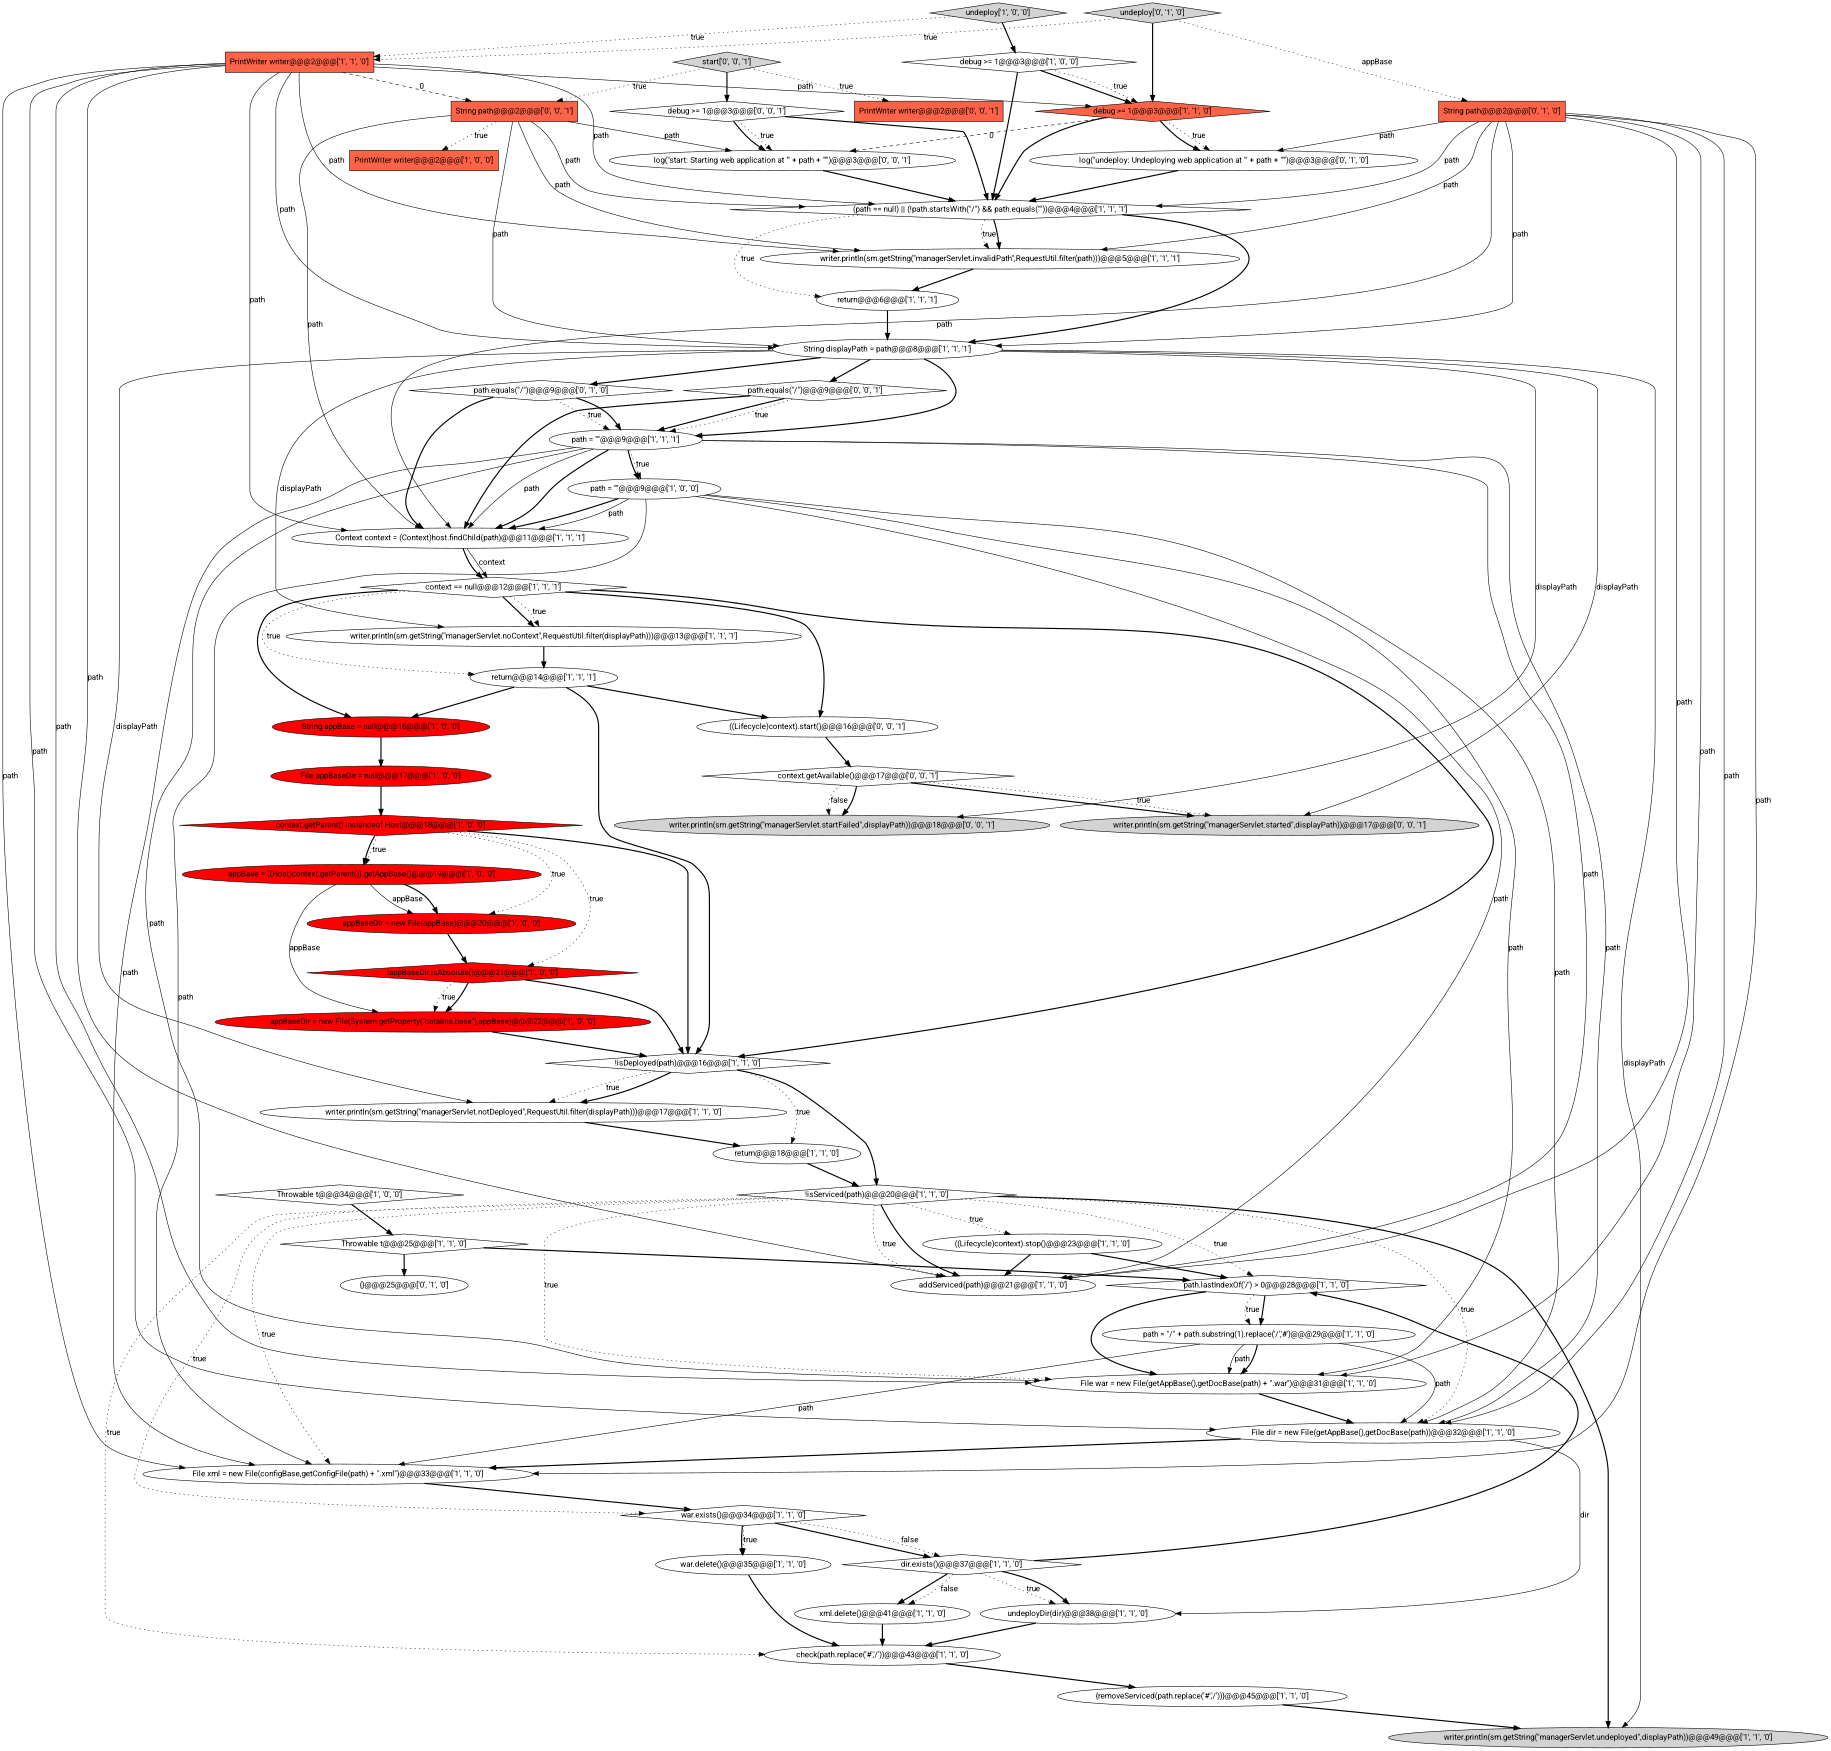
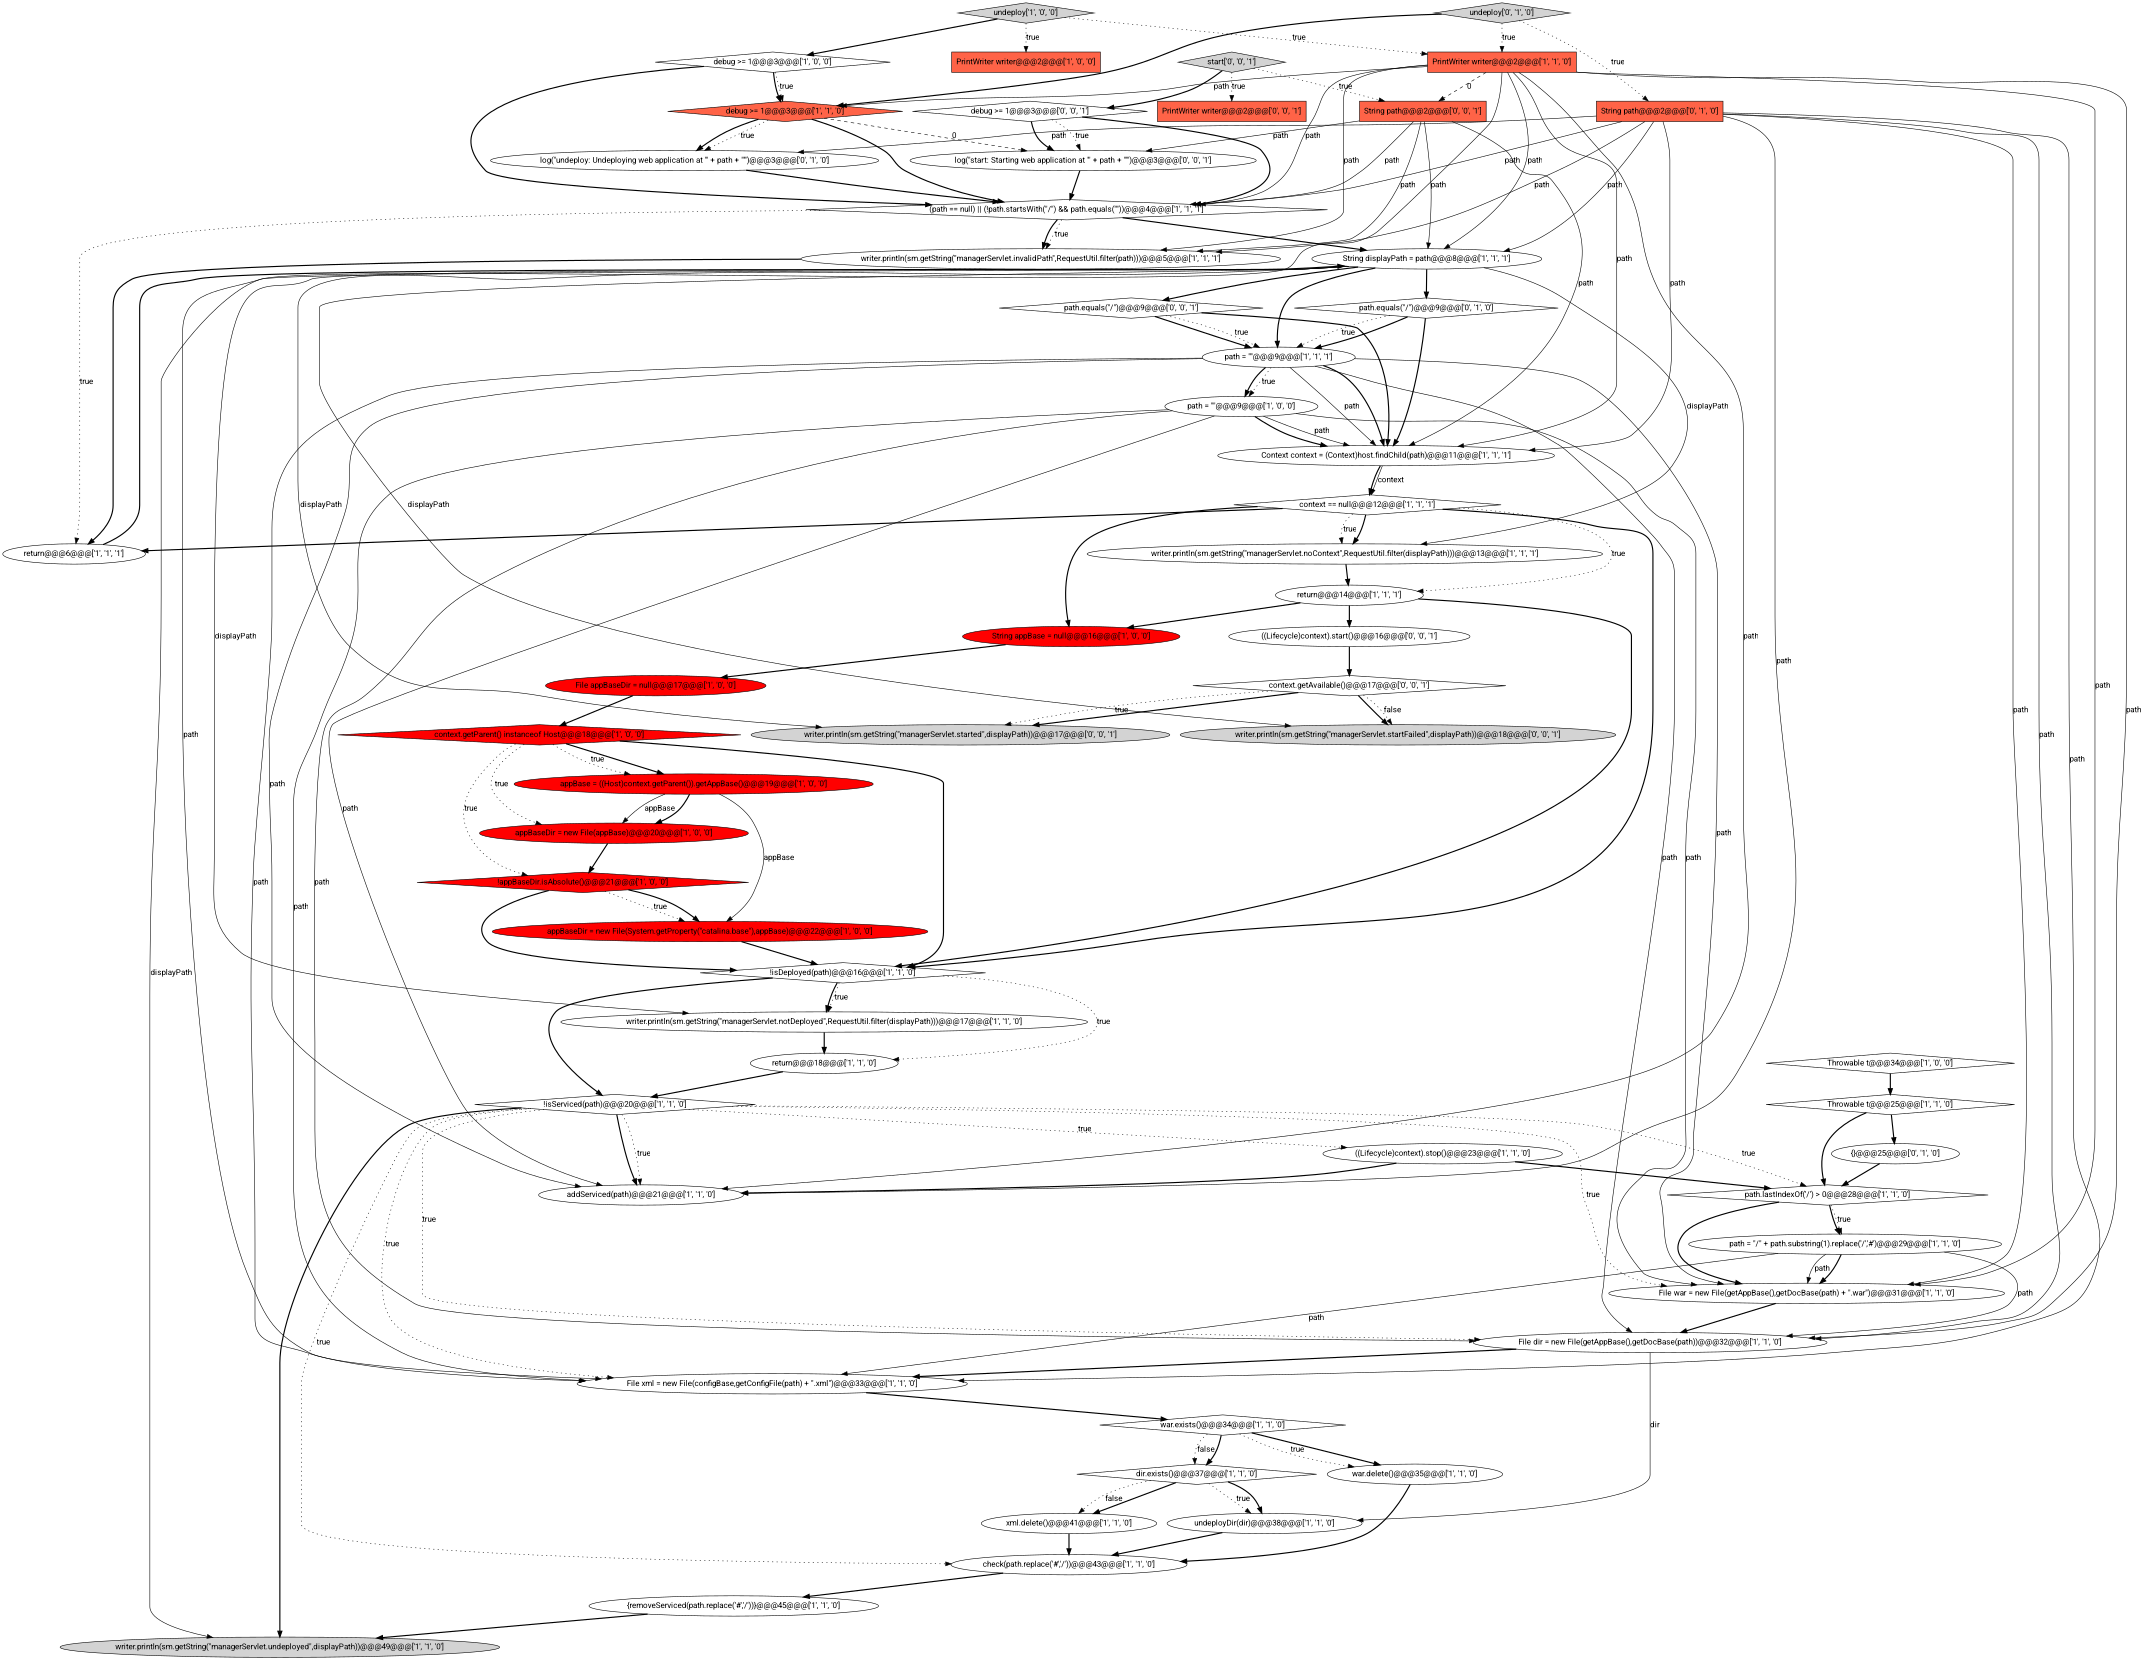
  digraph {
    fontname=Roboto
    node [fillcolor=white fontname=Roboto shape=ellipse style=filled]
    edge [fontname=Roboto style=bold]
    n1 [label="xml.delete()@@@41@@@['1', '1', '0']"]
    n2 [label="check(path.replace('#','/'))@@@43@@@['1', '1', '0']"]
    n3 [label="{removeServiced(path.replace('#','/'))}@@@45@@@['1', '1', '0']"]
    n4 [label="Throwable t@@@34@@@['1', '0', '0']" shape=diamond]
    n5 [label="Throwable t@@@25@@@['1', '1', '0']" shape=diamond]
    n6 [label="{}@@@25@@@['0', '1', '0']"]
    n7 [label="path.lastIndexOf('/') > 0@@@28@@@['1', '1', '0']" shape=diamond]
    n8 [label="context.getAvailable()@@@17@@@['0', '0', '1']" shape=diamond]
    n9 [fillcolor=lightgray label="writer.println(sm.getString(\"managerServlet.started\",displayPath))@@@17@@@['0', '0', '1']"]
    n10 [fillcolor=lightgray label="writer.println(sm.getString(\"managerServlet.startFailed\",displayPath))@@@18@@@['0', '0', '1']"]
    n11 [label="path = \"\"@@@9@@@['1', '0', '0']"]
    n12 [label="File xml = new File(configBase,getConfigFile(path) + \".xml\")@@@33@@@['1', '1', '0']"]
    n13 [label="File war = new File(getAppBase(),getDocBase(path) + \".war\")@@@31@@@['1', '1', '0']"]
    n14 [label="addServiced(path)@@@21@@@['1', '1', '0']"]
    n15 [label="Context context = (Context)host.findChild(path)@@@11@@@['1', '1', '1']"]
    n16 [label="File dir = new File(getAppBase(),getDocBase(path))@@@32@@@['1', '1', '0']"]
    n17 [label="war.exists()@@@34@@@['1', '1', '0']" shape=diamond]
    n18 [label="context == null@@@12@@@['1', '1', '1']" shape=diamond]
    n19 [label="undeployDir(dir)@@@38@@@['1', '1', '0']"]
    n20 [label="writer.println(sm.getString(\"managerServlet.noContext\",RequestUtil.filter(displayPath)))@@@13@@@['1', '1', '1']"]
    n21 [label="return@@@14@@@['1', '1', '1']"]
    n22 [label="((Lifecycle)context).start()@@@16@@@['0', '0', '1']"]
    n23 [label="!isDeployed(path)@@@16@@@['1', '1', '0']" shape=diamond]
    n24 [fillcolor=red label="String appBase = null@@@16@@@['1', '0', '0']"]
    n25 [label="path = \"\"@@@9@@@['1', '1', '1']"]
    n26 [label="war.delete()@@@35@@@['1', '1', '0']"]
    n27 [label="dir.exists()@@@37@@@['1', '1', '0']" shape=diamond]
    n28 [label="path = \"/\" + path.substring(1).replace('/','#')@@@29@@@['1', '1', '0']"]
    n29 [fillcolor=red label="File appBaseDir = null@@@17@@@['1', '0', '0']"]
    n30 [fillcolor=red label="context.getParent() instanceof Host@@@18@@@['1', '0', '0']" shape=diamond]
    n31 [fillcolor=red label="appBaseDir = new File(appBase)@@@20@@@['1', '0', '0']"]
    n32 [fillcolor=red label="!appBaseDir.isAbsolute()@@@21@@@['1', '0', '0']" shape=diamond]
    n33 [fillcolor=red label="appBase = ((Host)context.getParent()).getAppBase()@@@19@@@['1', '0', '0']"]
    n34 [label="log(\"start: Starting web application at '\" + path + \"'\")@@@3@@@['0', '0', '1']"]
    n35 [label="(path == null) || (!path.startsWith(\"/\") && path.equals(\"\"))@@@4@@@['1', '1', '1']" shape=diamond]
    n36 [label="String displayPath = path@@@8@@@['1', '1', '1']"]
    n37 [label="writer.println(sm.getString(\"managerServlet.invalidPath\",RequestUtil.filter(path)))@@@5@@@['1', '1', '1']"]
    n38 [label="return@@@6@@@['1', '1', '1']"]
    n39 [label="!isServiced(path)@@@20@@@['1', '1', '0']" shape=diamond]
    n40 [label="((Lifecycle)context).stop()@@@23@@@['1', '1', '0']"]
    n41 [fillcolor=lightgray label="writer.println(sm.getString(\"managerServlet.undeployed\",displayPath))@@@49@@@['1', '1', '0']"]
    n42 [fillcolor=red label="appBaseDir = new File(System.getProperty(\"catalina.base\"),appBase)@@@22@@@['1', '0', '0']"]
    n43 [label="return@@@18@@@['1', '1', '0']"]
    n44 [label="writer.println(sm.getString(\"managerServlet.notDeployed\",RequestUtil.filter(displayPath)))@@@17@@@['1', '1', '0']"]
    n45 [label="path.equals(\"/\")@@@9@@@['0', '1', '0']" shape=diamond]
    n46 [label="path.equals(\"/\")@@@9@@@['0', '0', '1']" shape=diamond]
    n47 [label="debug >= 1@@@3@@@['1', '0', '0']" shape=diamond]
    n48 [fillcolor=tomato label="debug >= 1@@@3@@@['1', '1', '0']" shape=diamond]
    n49 [label="log(\"undeploy: Undeploying web application at '\" + path + \"'\")@@@3@@@['0', '1', '0']"]
    n50 [fillcolor=lightgray label="start['0', '0', '1']" shape=diamond]
    n51 [fillcolor=tomato label="String path@@@2@@@['0', '0', '1']" shape=box]
    n52 [label="debug >= 1@@@3@@@['0', '0', '1']" shape=diamond]
    n53 [fillcolor=tomato label="PrintWriter writer@@@2@@@['0', '0', '1']" shape=box]
    n54 [fillcolor=lightgray label="undeploy['1', '0', '0']" shape=diamond]
    n55 [fillcolor=tomato label="PrintWriter writer@@@2@@@['1', '0', '0']" shape=box]
    n56 [fillcolor=tomato label="PrintWriter writer@@@2@@@['1', '1', '0']" shape=box]
    n57 [fillcolor=tomato label="String path@@@2@@@['0', '1', '0']" shape=box]
    n58 [fillcolor=lightgray label="undeploy['0', '1', '0']" shape=diamond]
    n1 -> n2
    n2 -> n3
    n3 -> n41
    n4 -> n5
    n5 -> n6
    n5 -> n7
-   n27 -> n7
+   n6 -> n7
    n7 -> n13
    n7 -> n28
    n7 -> n28 [label=true style=dotted]
    n8 -> n9
    n8 -> n9 [label=true style=dotted]
    n8 -> n10
    n8 -> n10 [label=false style=dotted]
    n11 -> n12 [label=path style=solid]
    n11 -> n13 [label=path style=solid]
    n11 -> n14 [label=path style=solid]
    n11 -> n15 [label=path style=solid]
    n11 -> n15
    n11 -> n16 [label=path style=solid]
    n12 -> n17
    n13 -> n16
    n15 -> n18 [label=context style=solid]
    n15 -> n18
    n16 -> n12
    n16 -> n19 [label=dir style=solid]
    n17 -> n26
    n17 -> n26 [label=true style=dotted]
    n17 -> n27 [label=false style=dotted]
    n17 -> n27
    n18 -> n20
    n18 -> n20 [label=true style=dotted]
    n18 -> n21 [label=true style=dotted]
-   n18 -> n22
+   n18 -> n38
    n18 -> n23
    n18 -> n24
    n19 -> n2
    n20 -> n21
    n21 -> n22
    n21 -> n23
    n21 -> n24
    n22 -> n8
    n23 -> n39
    n23 -> n43 [label=true style=dotted]
    n23 -> n44
    n23 -> n44 [label=true style=dotted]
    n24 -> n29
    n25 -> n11 [label=true style=dotted]
    n25 -> n11
    n25 -> n12 [label=path style=solid]
    n25 -> n13 [label=path style=solid]
    n25 -> n14 [label=path style=solid]
    n25 -> n15
    n25 -> n15 [label=path style=solid]
    n25 -> n16 [label=path style=solid]
    n26 -> n2
    n27 -> n1
    n27 -> n1 [label=false style=dotted]
    n27 -> n19 [label=true style=dotted]
    n27 -> n19
    n28 -> n12 [label=path style=solid]
    n28 -> n13 [label=path style=solid]
    n28 -> n13
    n28 -> n16 [label=path style=solid]
    n29 -> n30
    n30 -> n23
    n30 -> n31 [label=true style=dotted]
    n30 -> n32 [label=true style=dotted]
    n30 -> n33
    n30 -> n33 [label=true style=dotted]
    n31 -> n32
    n32 -> n23
    n32 -> n42 [label=true style=dotted]
    n32 -> n42
    n33 -> n31 [label=appBase style=solid]
    n33 -> n31
    n33 -> n42 [label=appBase style=solid]
    n34 -> n35
    n35 -> n36
    n35 -> n37 [label=true style=dotted]
    n35 -> n37
    n35 -> n38 [label=true style=dotted]
    n36 -> n9 [label=displayPath style=solid]
    n36 -> n10 [label=displayPath style=solid]
    n36 -> n20 [label=displayPath style=solid]
    n36 -> n25
    n36 -> n41 [label=displayPath style=solid]
    n36 -> n44 [label=displayPath style=solid]
    n36 -> n45
    n36 -> n46
    n37 -> n38
    n38 -> n36
    n39 -> n2 [label=true style=dotted]
    n39 -> n7 [label=true style=dotted]
    n39 -> n12 [label=true style=dotted]
    n39 -> n13 [label=true style=dotted]
    n39 -> n14
    n39 -> n14 [label=true style=dotted]
    n39 -> n16 [label=true style=dotted]
-   n39 -> n17 [label=true style=dotted]
    n39 -> n40 [label=true style=dotted]
    n39 -> n41
    n40 -> n7
    n40 -> n14
    n42 -> n23
    n43 -> n39
    n44 -> n43
    n45 -> n15
    n45 -> n25 [label=true style=dotted]
    n45 -> n25
    n46 -> n15
    n46 -> n25
    n46 -> n25 [label=true style=dotted]
    n47 -> n35
    n47 -> n48
    n47 -> n48 [label=true style=dotted]
    n48 -> n34 [label=0 style=dashed]
    n48 -> n35
    n48 -> n49 [label=true style=dotted]
    n48 -> n49
    n49 -> n35
    n50 -> n51 [label=true style=dotted]
    n50 -> n52
    n50 -> n53 [label=true style=dotted]
    n51 -> n15 [label=path style=solid]
    n51 -> n34 [label=path style=solid]
    n51 -> n35 [label=path style=solid]
    n51 -> n36 [label=path style=solid]
    n51 -> n37 [label=path style=solid]
    n52 -> n34 [label=true style=dotted]
    n52 -> n34
    n52 -> n35
    n54 -> n47
-   n51 -> n55 [label=true style=dotted]
+   n54 -> n55 [label=true style=dotted]
    n54 -> n56 [label=true style=dotted]
    n56 -> n12 [label=path style=solid]
    n56 -> n13 [label=path style=solid]
    n56 -> n14 [label=path style=solid]
    n56 -> n15 [label=path style=solid]
    n56 -> n16 [label=path style=solid]
    n56 -> n35 [label=path style=solid]
    n56 -> n36 [label=path style=solid]
    n56 -> n37 [label=path style=solid]
    n56 -> n48 [label=path style=solid]
    n56 -> n51 [label=0 style=dashed]
    n57 -> n12 [label=path style=solid]
    n57 -> n13 [label=path style=solid]
    n57 -> n14 [label=path style=solid]
    n57 -> n15 [label=path style=solid]
    n57 -> n16 [label=path style=solid]
    n57 -> n35 [label=path style=solid]
    n57 -> n36 [label=path style=solid]
    n57 -> n37 [label=path style=solid]
    n57 -> n49 [label=path style=solid]
    n58 -> n48
    n58 -> n56 [label=true style=dotted]
-   n58 -> n57 [label=appBase style=dotted]
+   n58 -> n57 [label=true style=dotted]
  }
